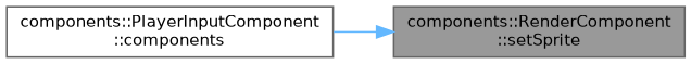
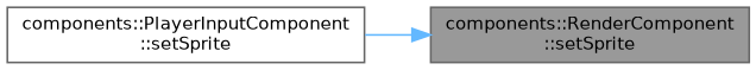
  digraph {
    rankdir=RL
    node [fontname=Helvetica fontsize=10 shape=box style=filled]
    n1 [color=gray40 fillcolor=grey60 fontcolor=black height=0.2 label="components::RenderComponent\l::setSprite" width=0.4]
-   n2 [color=grey40 fillcolor=white height=0.2 label="components::PlayerInputComponent\l::components" width=0.4]
+   n2 [color=grey40 fillcolor=white height=0.2 label="components::PlayerInputComponent\l::setSprite" width=0.4]
    n1 -> n2 [color=steelblue1 dir=back fontname=Helvetica fontsize=10 labelfontname=Helvetica labelfontsize=10 style=solid]
  }
